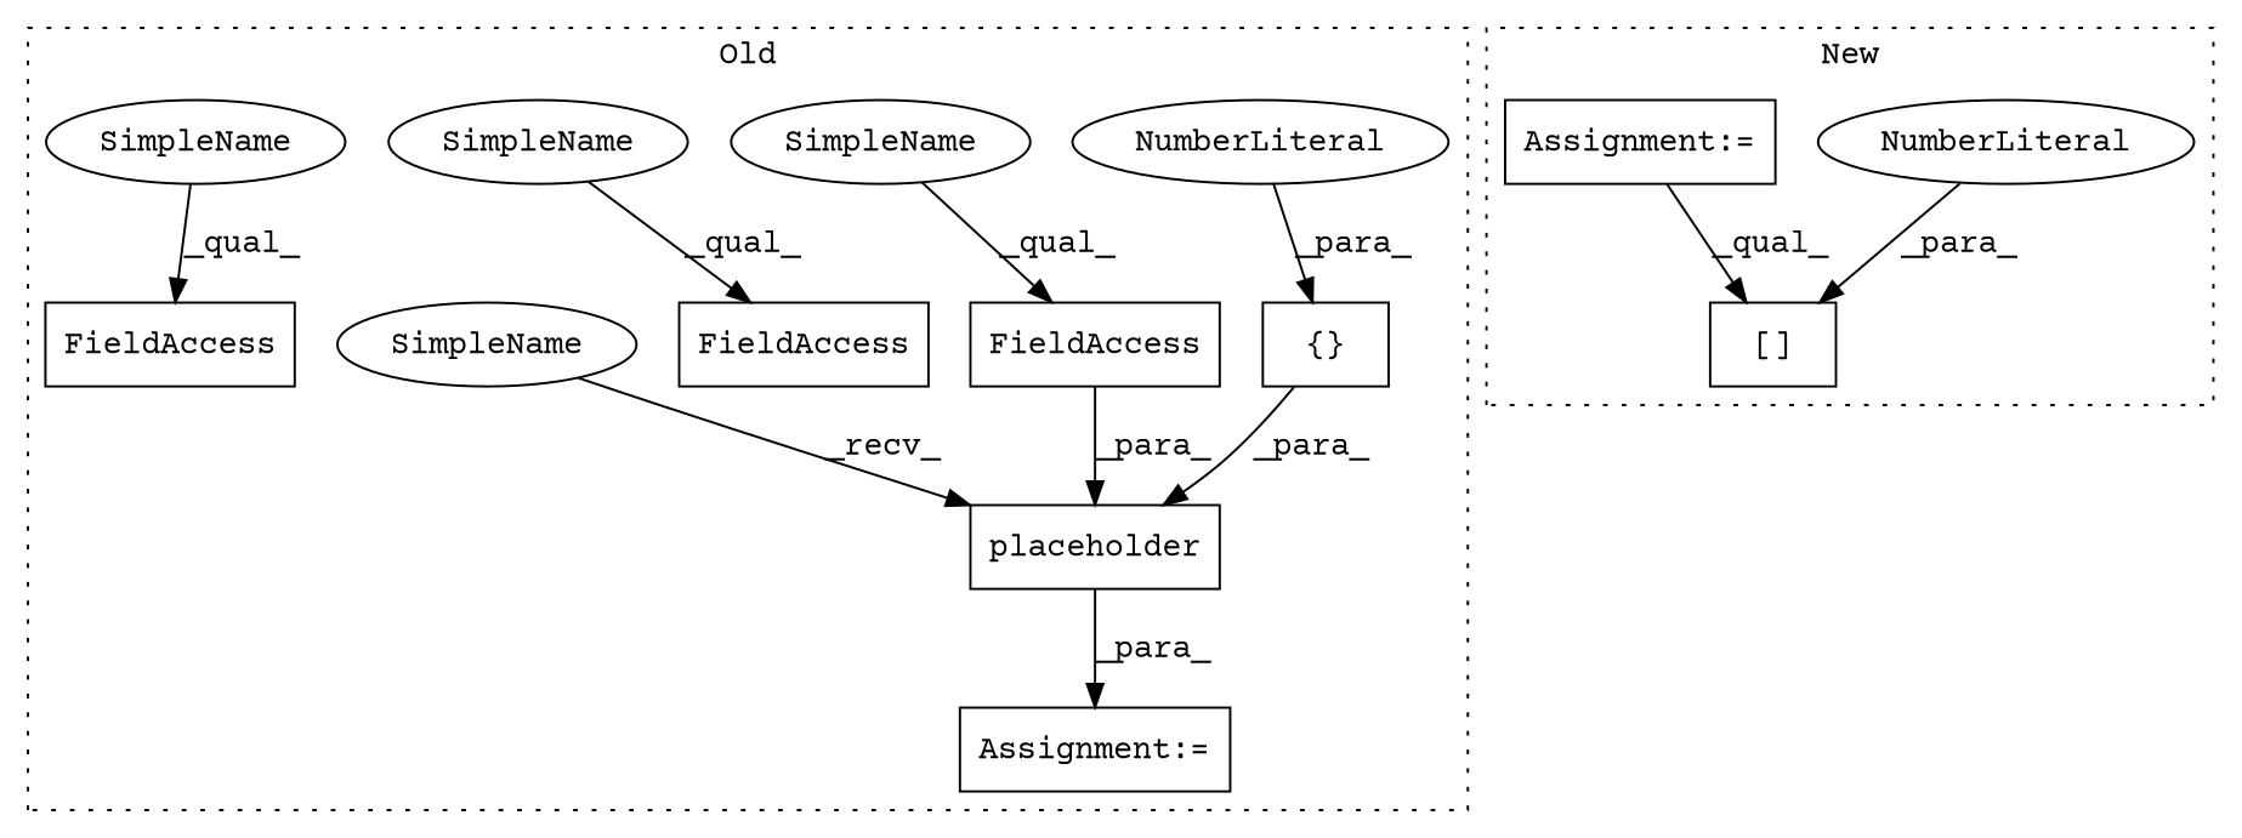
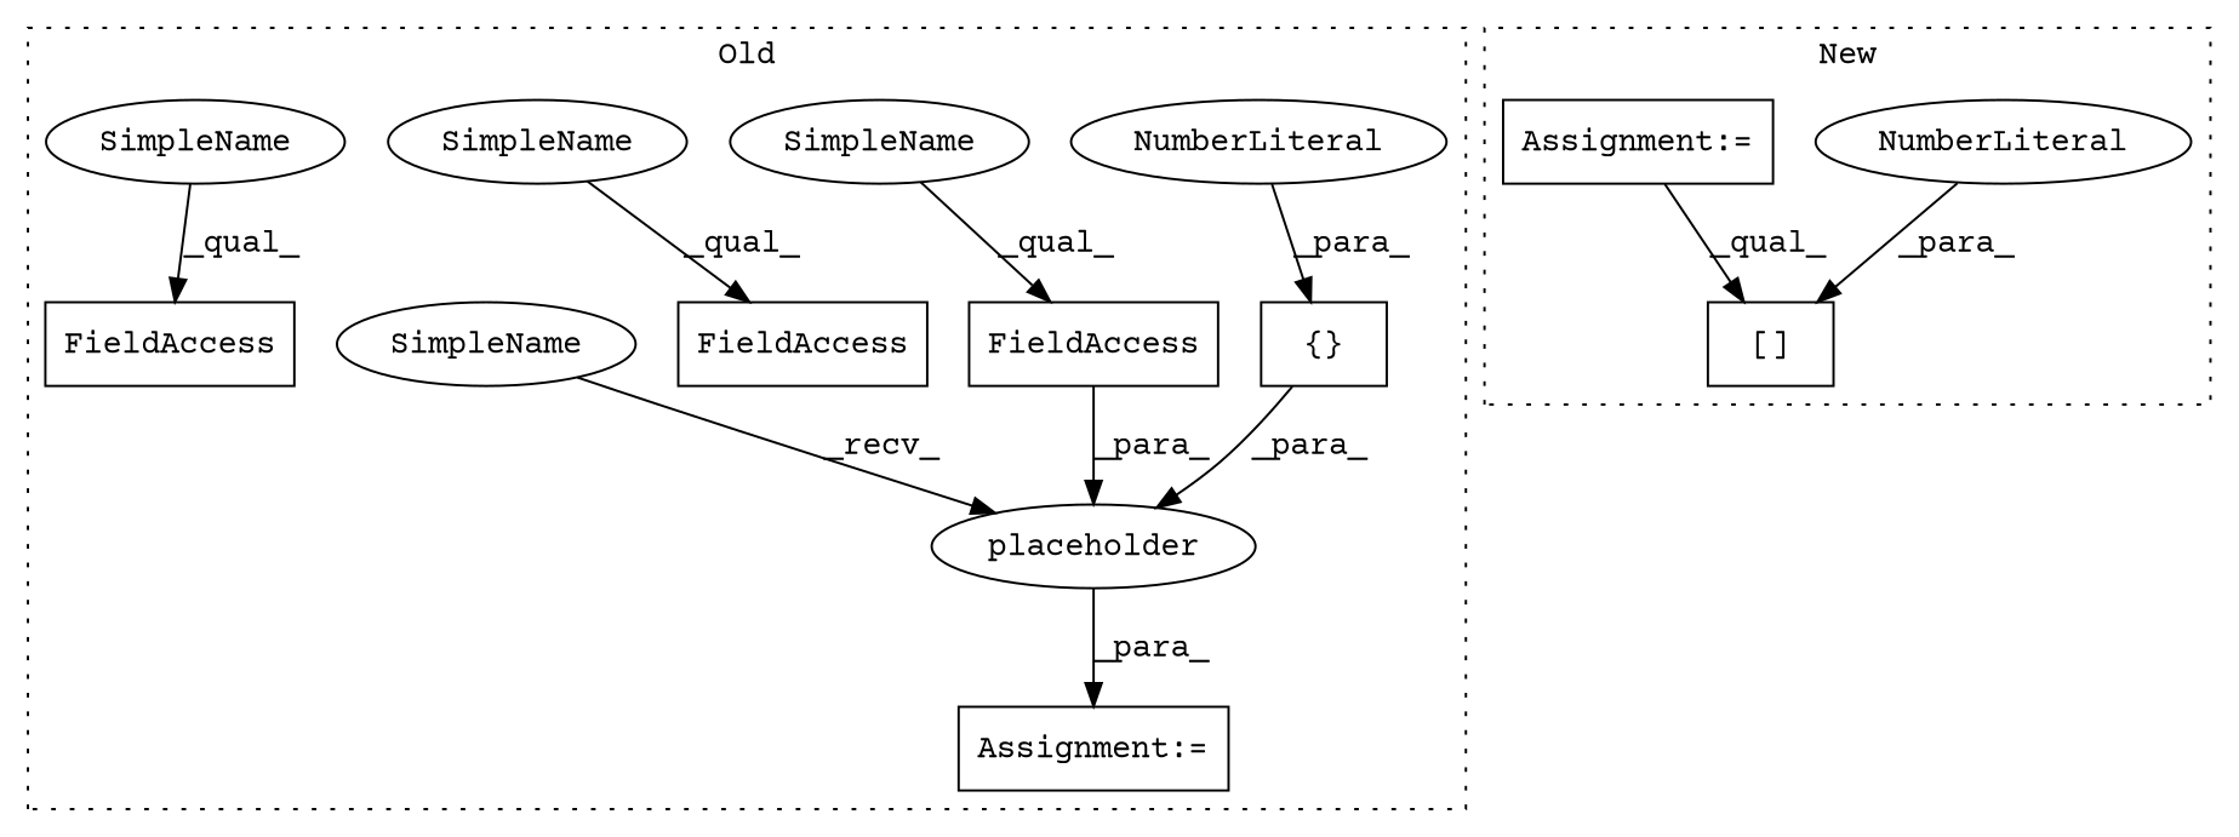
  digraph {
    fontname="Courier Prime"
    node [a=42 l=1 s=528 shape=box fontname="Courier Prime"]
    edge [fontname="Courier Prime"]
-   n1 [a=32 l="12,1" label=placeholder s="516,572"]
+   n1 [a=32 l="12,1" label=placeholder s="516,572" shape=ellipse]
    n2 [a=22 l=18 label=FieldAccess]
    n3 [a=7 label="Assignment:=" s=504]
    n4 [a=22 l=18 label=FieldAccess s=406]
    n5 [a=22 l=18 label=FieldAccess s=373]
    n6 [a=4 l="1,1" label="{}" s="556,571"]
    n7 [a=34 label=NumberLiteral s=570 shape=ellipse]
    n8 [l=10 label=SimpleName shape=ellipse]
    n9 [l=10 label=SimpleName s=373 shape=ellipse]
    n10 [l=10 label=SimpleName s=505 shape=ellipse]
    n11 [l=10 label=SimpleName s=406 shape=ellipse]
    n12 [a=2 l="30,1" label="[]" s="703,734"]
    n13 [a=34 label=NumberLiteral s=733 shape=ellipse]
    n14 [a=7 label="Assignment:=" s=557]
    subgraph cluster_1 {
      label=Old
      style=dotted
      n1
      n2
      n3
      n4
      n5
      n6
      n7
      n8
      n9
      n10
      n11
    }
    subgraph cluster_2 {
      label=New
      style=dotted
      n12
      n13
      n14
    }
    n1 -> n3 [label=_para_]
    n2 -> n1 [label=_para_]
    n6 -> n1 [label=_para_]
    n7 -> n6 [label=_para_]
    n8 -> n2 [label=_qual_]
    n9 -> n5 [label=_qual_]
    n10 -> n1 [label=_recv_]
    n11 -> n4 [label=_qual_]
    n13 -> n12 [label=_para_]
    n14 -> n12 [label=_qual_]
  }
